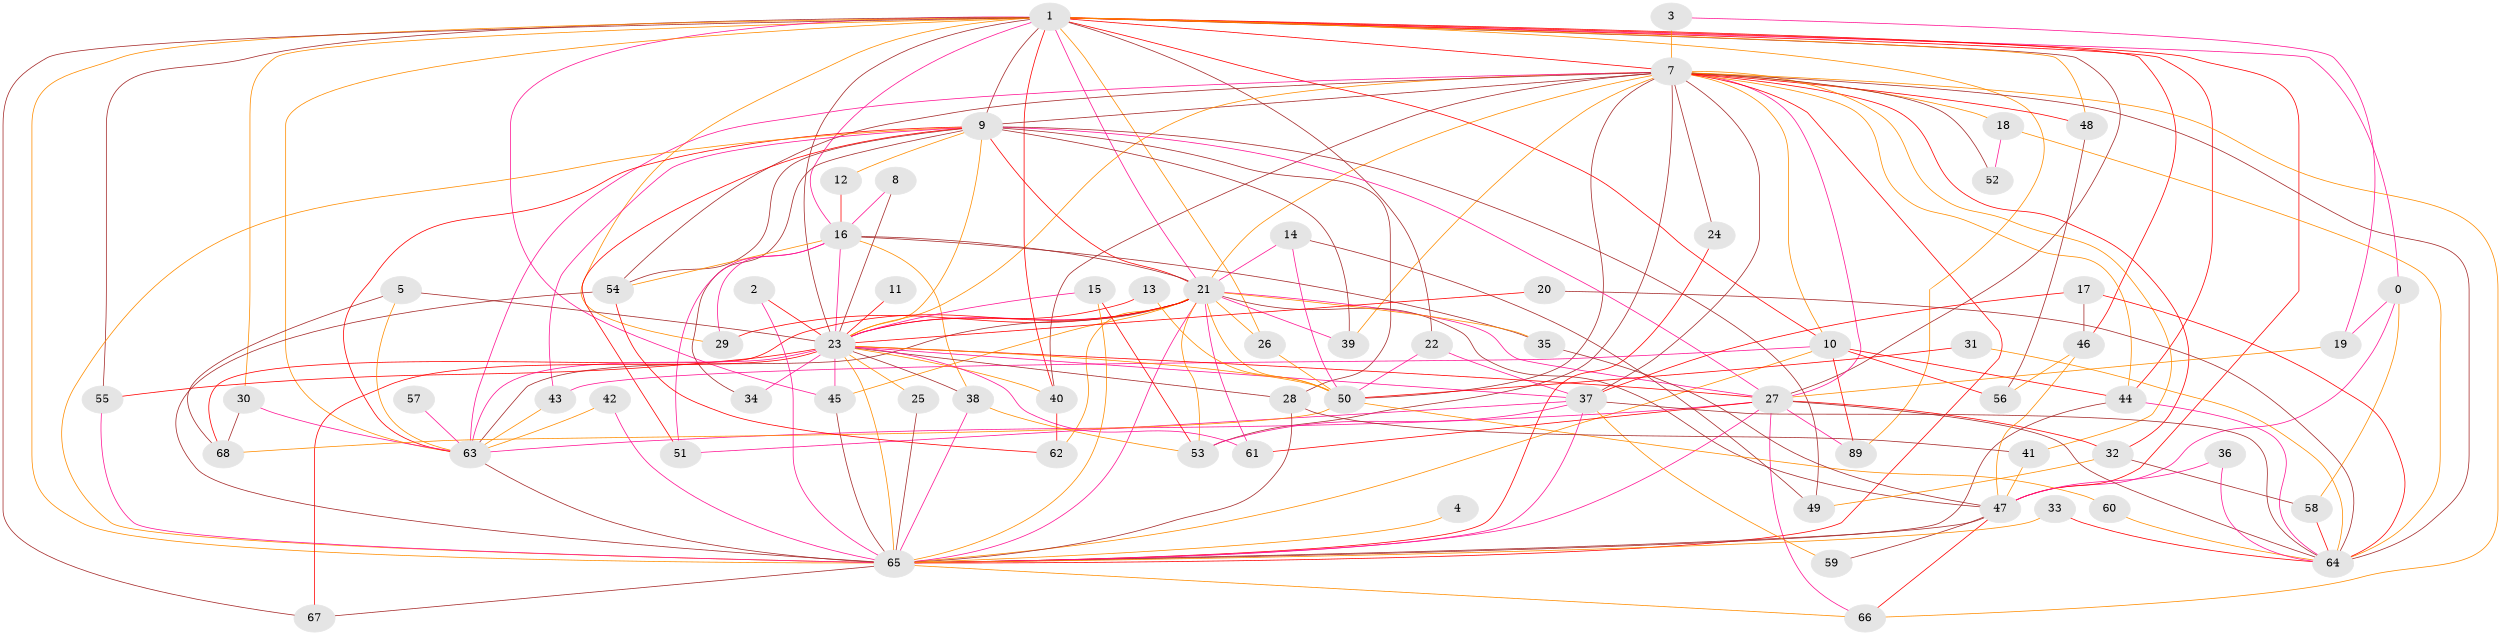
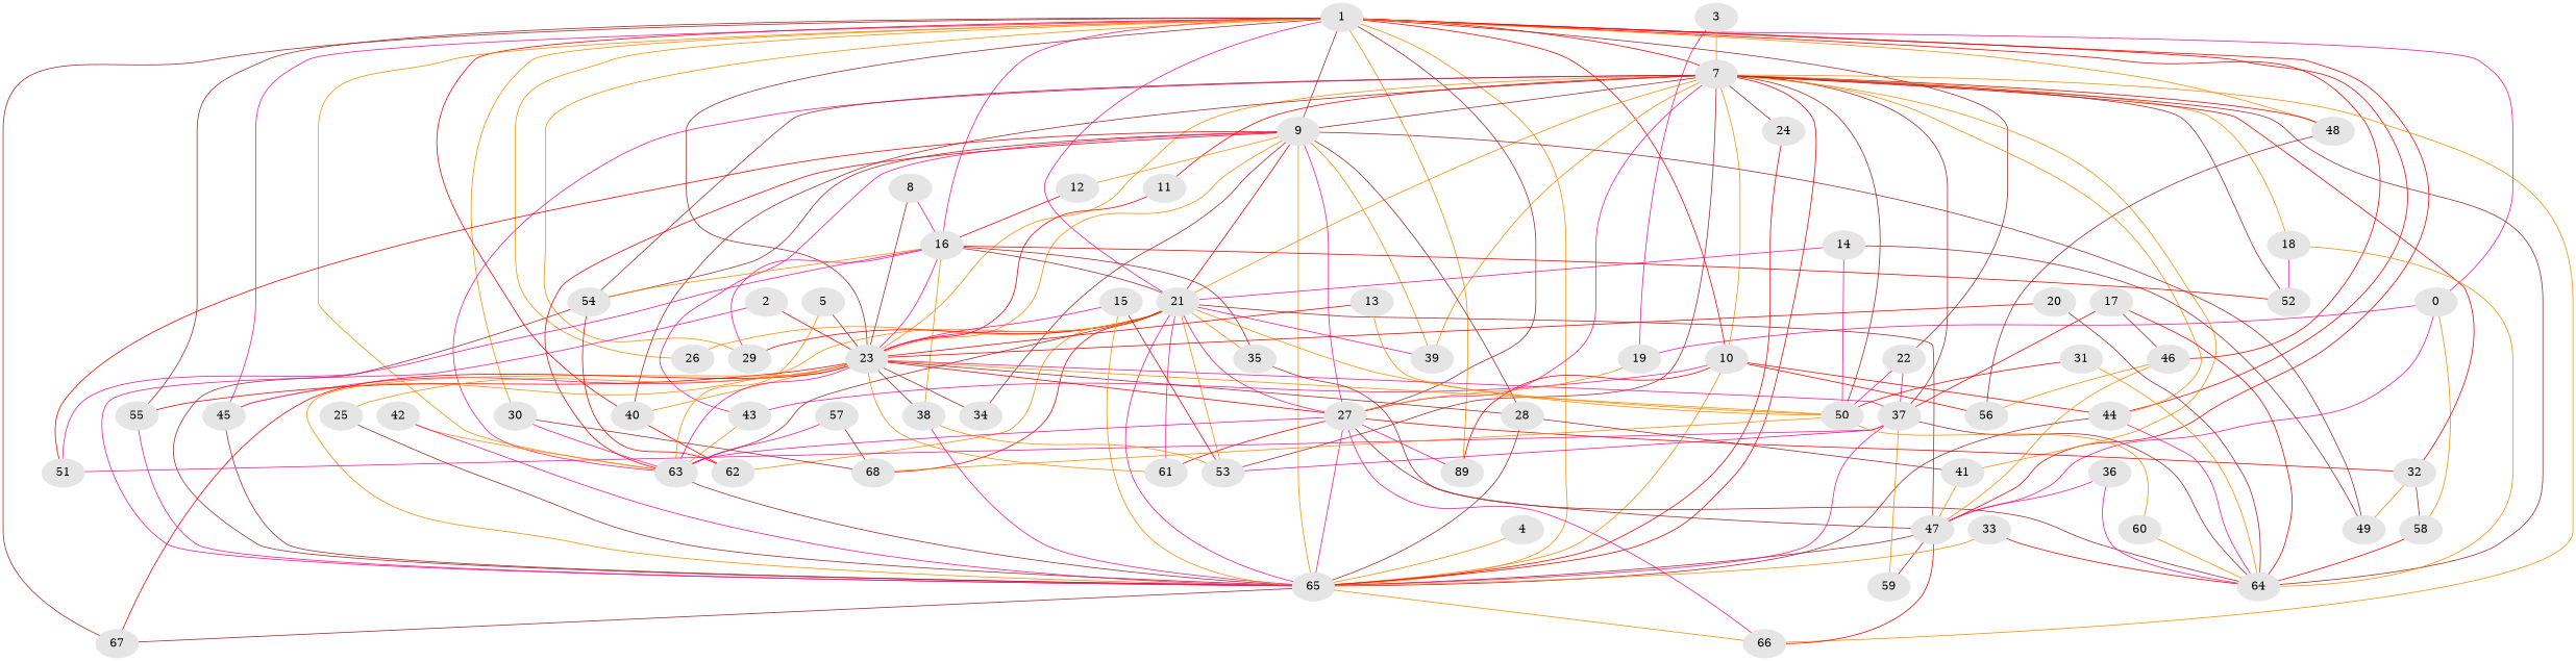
  graph {
    node [color=gray90 style=filled]
    edge [color=darkorange weight=1.0]
    n1 [label=0]
    1
    7
    9
    10
    16
    21
    22
    23
    26
    27
    29
    30
    40
    44
    45
    46
    47
    48
    55
    63
    65
    67
    n24 [label=89]
    19
    58
    11
    18
    24
    32
    37
    39
    41
    50
    52
    53
    54
    64
    66
    12
    28
    34
    43
    49
    51
    56
    35
    38
    61
    62
    68
    25
    59
    2
    3
    4
    5
    60
    8
    13
    14
    15
    17
    20
    31
    33
    36
    42
    57
    n1 -- 47 [color=deeppink]
    n1 -- 19 [color=deeppink]
    n1 -- 58
    1 -- n1 [color=deeppink weight=2.0]
    1 -- 7 [color=red weight=4.0]
    1 -- 9 [color=brown weight=2.0]
    1 -- 10 [color=red]
    1 -- 16 [color=deeppink]
    1 -- 21 [color=deeppink weight=3.0]
    1 -- 22 [color=brown]
    1 -- 23 [color=brown weight=4.0]
    1 -- 26
    1 -- 27 [color=brown weight=2.0]
    1 -- 29
    1 -- 30
    1 -- 40 [color=red]
    1 -- 44 [color=red]
    1 -- 45 [color=deeppink]
    1 -- 46 [color=red]
    1 -- 47 [color=red]
    1 -- 48
    1 -- 55 [color=brown]
    1 -- 63 [weight=2.0]
    1 -- 65 [weight=4.0]
    1 -- 67 [color=brown]
    1 -- n24
    7 -- 9 [color=brown weight=2.0]
    7 -- 10
    7 -- 21 [weight=2.0]
    7 -- 23 [weight=2.0]
    7 -- 27 [color=deeppink weight=2.0]
    7 -- 40 [color=brown]
    7 -- 44
    7 -- 48 [color=red]
    7 -- 63 [color=deeppink weight=2.0]
    7 -- 65 [color=red weight=2.0]
+   7 -- 11 [color=red]
    7 -- 18
    7 -- 24 [color=brown]
    7 -- 32 [color=red]
    7 -- 37 [color=brown]
    7 -- 39
    7 -- 41
    7 -- 50 [color=brown weight=2.0]
    7 -- 52 [color=brown]
    7 -- 53 [color=brown]
    7 -- 54 [color=brown]
    7 -- 64 [color=brown weight=3.0]
    7 -- 66
    9 -- 21 [color=red weight=2.0]
    9 -- 23
    9 -- 27 [color=deeppink]
    9 -- 63 [color=red]
    9 -- 65 [weight=2.0]
-   9 -- 39 [color=brown]
+   9 -- 39
    9 -- 54 [color=brown]
    9 -- 12
    9 -- 28 [color=brown]
    9 -- 34 [color=brown]
    9 -- 43 [color=deeppink]
    9 -- 49 [color=brown weight=2.0]
    9 -- 51 [color=red]
    10 -- 44 [color=red]
    10 -- 65
    10 -- n24 [color=red]
    10 -- 43 [color=deeppink]
    10 -- 56 [color=red]
    16 -- 21 [color=brown]
    16 -- 23 [color=deeppink weight=2.0]
    16 -- 29 [color=deeppink]
+   16 -- 52 [color=red]
    16 -- 54
    16 -- 51 [color=deeppink]
    16 -- 35 [color=brown]
    16 -- 38
    21 -- 23 [color=deeppink weight=2.0]
    21 -- 26
    21 -- 27 [color=deeppink]
    21 -- 29 [color=red]
    21 -- 45
    21 -- 47 [color=brown]
    21 -- 63 [color=brown]
    21 -- 65 [color=deeppink]
    21 -- 39 [color=deeppink]
    21 -- 50
    21 -- 53
    21 -- 35
    21 -- 61 [color=deeppink]
    21 -- 62
    21 -- 68 [color=red]
    22 -- 37 [color=deeppink]
    22 -- 50 [color=deeppink]
    23 -- 27 [color=red]
    23 -- 40
    23 -- 45 [color=deeppink]
    23 -- 55 [color=red]
    23 -- 63 [color=deeppink]
    23 -- 65
    23 -- 67 [color=red weight=2.0]
    23 -- 37 [color=deeppink]
    23 -- 50
    23 -- 28 [color=brown weight=2.0]
-   23 -- 34 [color=deeppink weight=2.0]
+   23 -- 34 [color=brown weight=2.0]
    23 -- 38 [color=brown]
-   23 -- 61 [color=deeppink]
+   23 -- 61
    23 -- 25 [weight=2.0]
-   26 -- 50
    27 -- 63 [color=deeppink]
    27 -- 65 [color=deeppink]
    27 -- n24 [color=deeppink]
    27 -- 32 [color=red]
    27 -- 64 [color=brown]
    27 -- 66 [color=deeppink]
    27 -- 61 [color=red]
    30 -- 63 [color=deeppink]
    30 -- 68 [color=brown]
    40 -- 62 [color=red]
    44 -- 65 [color=brown]
    44 -- 64 [color=deeppink]
    45 -- 65 [color=brown]
    46 -- 47
    46 -- 56
    47 -- 65 [color=brown]
    47 -- 66 [color=red]
    47 -- 59 [color=brown]
    48 -- 56 [color=brown]
    55 -- 65 [color=deeppink]
    63 -- 65 [color=brown weight=3.0]
    65 -- 67 [color=brown]
    65 -- 66
    19 -- 27 [weight=2.0]
    58 -- 64 [color=red]
    11 -- 23 [color=red]
    18 -- 52 [color=deeppink]
    18 -- 64
    24 -- 65 [color=red]
    32 -- 58 [color=brown]
    32 -- 49
    37 -- 65 [color=deeppink]
    37 -- 53 [color=deeppink]
    37 -- 64 [color=brown]
    37 -- 51 [color=deeppink]
    37 -- 59
    41 -- 47
    50 -- 68
    50 -- 60
    54 -- 65 [color=brown]
    54 -- 62 [color=red]
    12 -- 16 [color=red]
    28 -- 65 [color=brown]
    28 -- 41 [color=brown]
    43 -- 63
    35 -- 47 [color=brown]
    38 -- 65 [color=deeppink]
    38 -- 53
    25 -- 65 [color=brown]
    2 -- 23 [color=red]
    2 -- 65 [color=deeppink]
    3 -- 7 [weight=2.0]
    3 -- 19 [color=deeppink]
    4 -- 65
    5 -- 23 [color=brown]
    5 -- 63
    60 -- 64
    8 -- 16 [color=deeppink]
    8 -- 23 [color=brown]
    13 -- 23 [color=red]
    13 -- 50
    14 -- 21 [color=deeppink]
    14 -- 50 [color=deeppink]
    14 -- 49 [color=brown]
    15 -- 23 [color=deeppink]
    15 -- 65
    15 -- 53 [color=red]
    17 -- 46 [color=brown]
    17 -- 37 [color=red]
    17 -- 64 [color=red]
    20 -- 23 [color=red]
    20 -- 64 [color=brown]
    31 -- 50 [color=red]
    31 -- 64
    33 -- 65
    33 -- 64 [color=red]
    36 -- 47 [color=deeppink]
    36 -- 64 [color=deeppink]
    42 -- 63
    42 -- 65 [color=deeppink]
    57 -- 63 [color=deeppink]
-   5 -- 68 [color=brown]
+   57 -- 68 [color=brown]
  }
